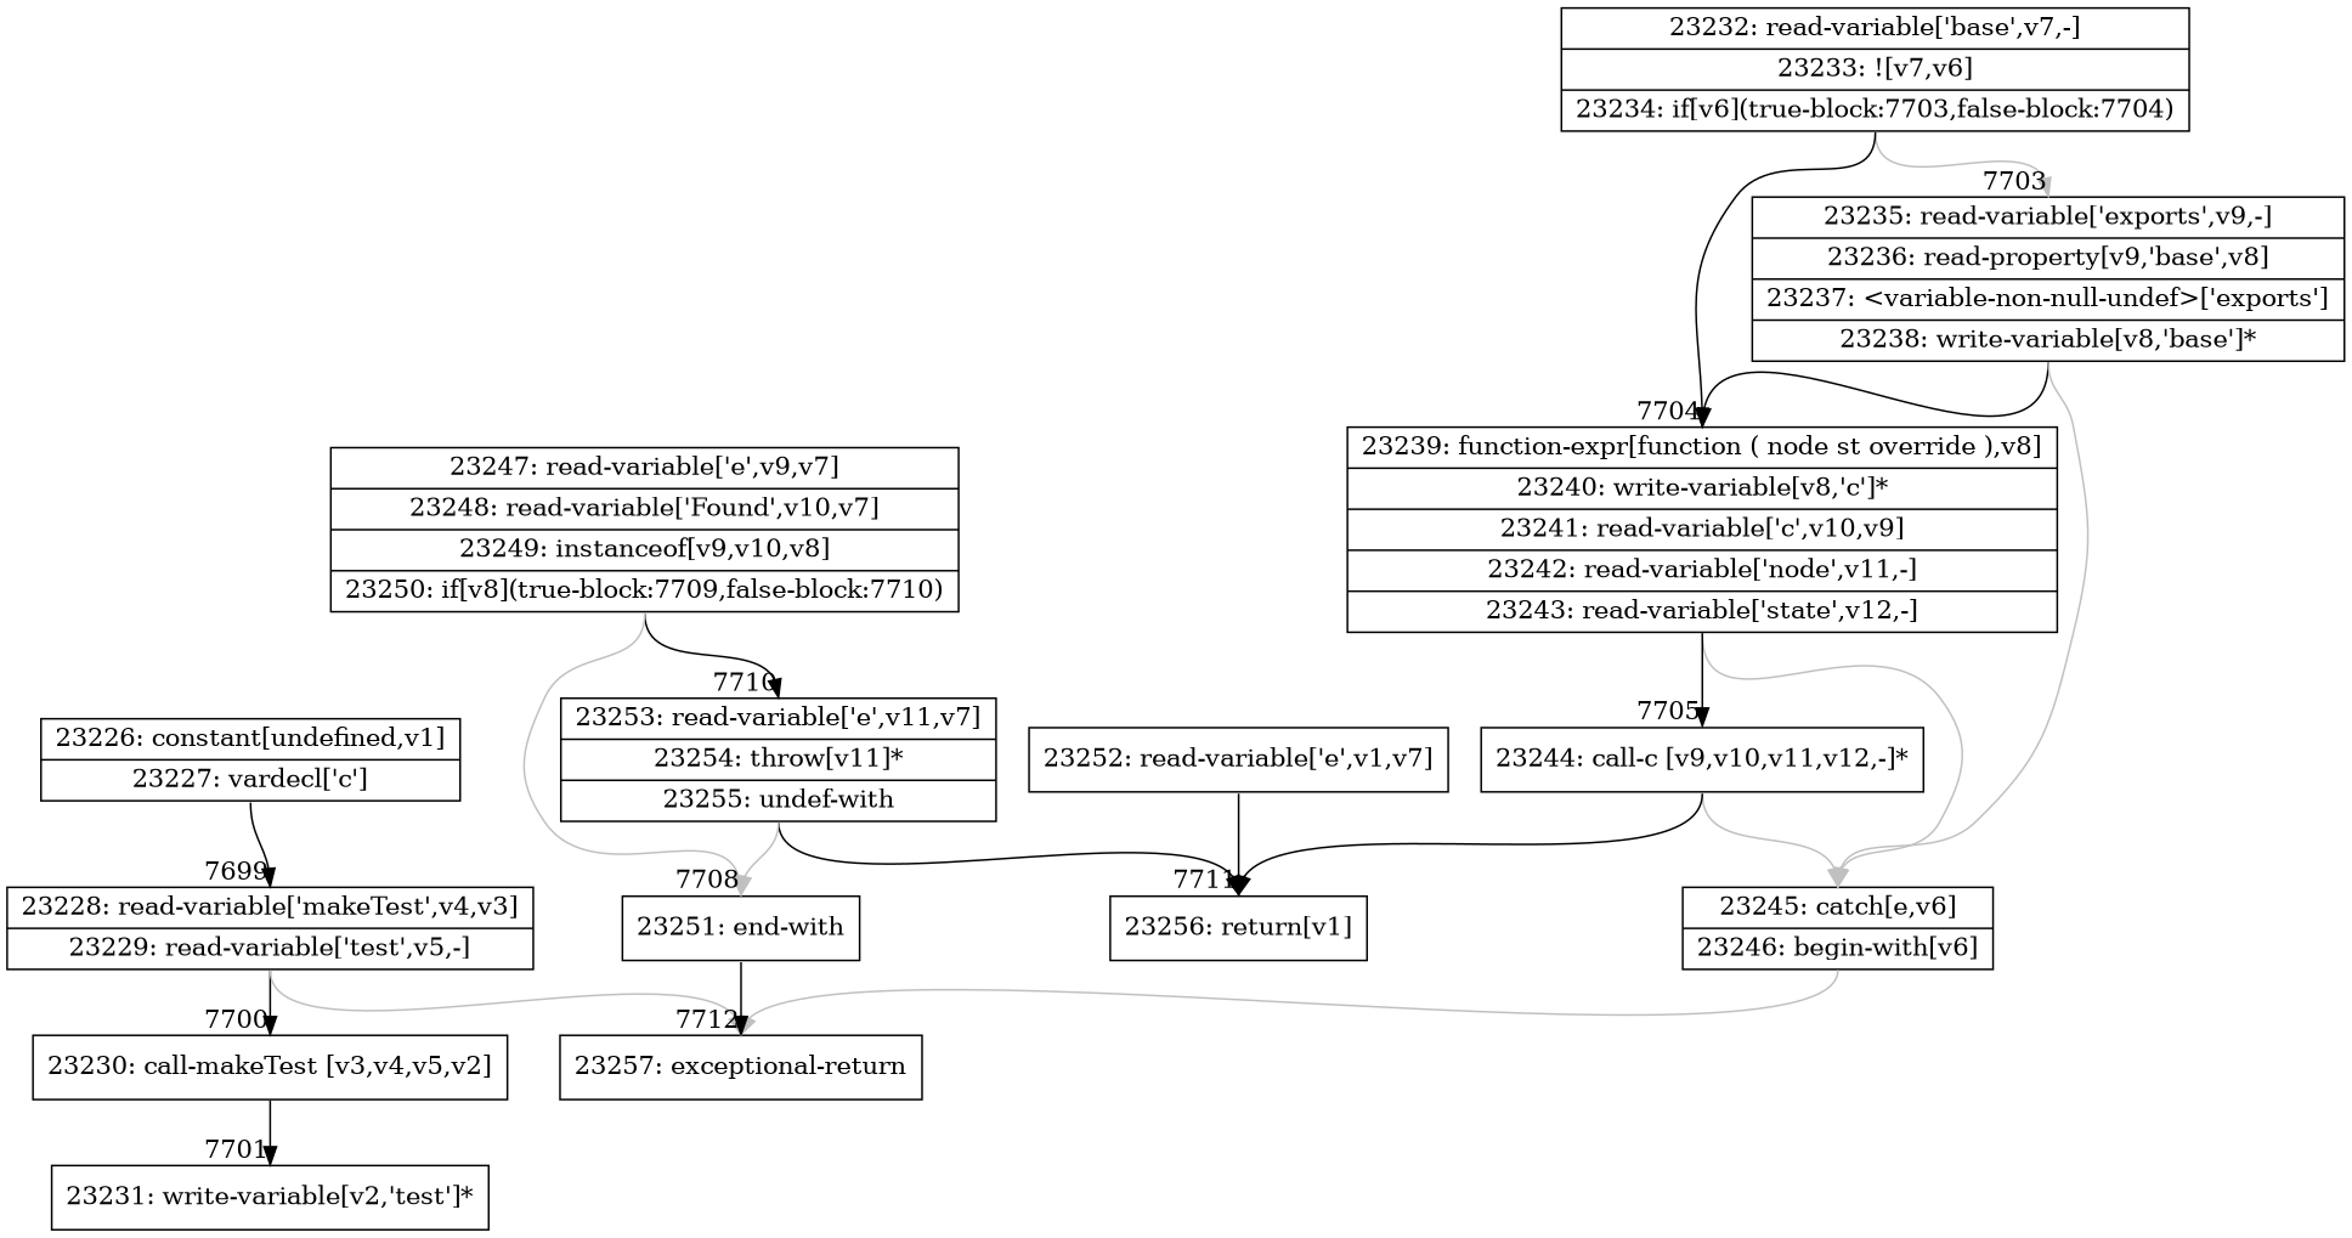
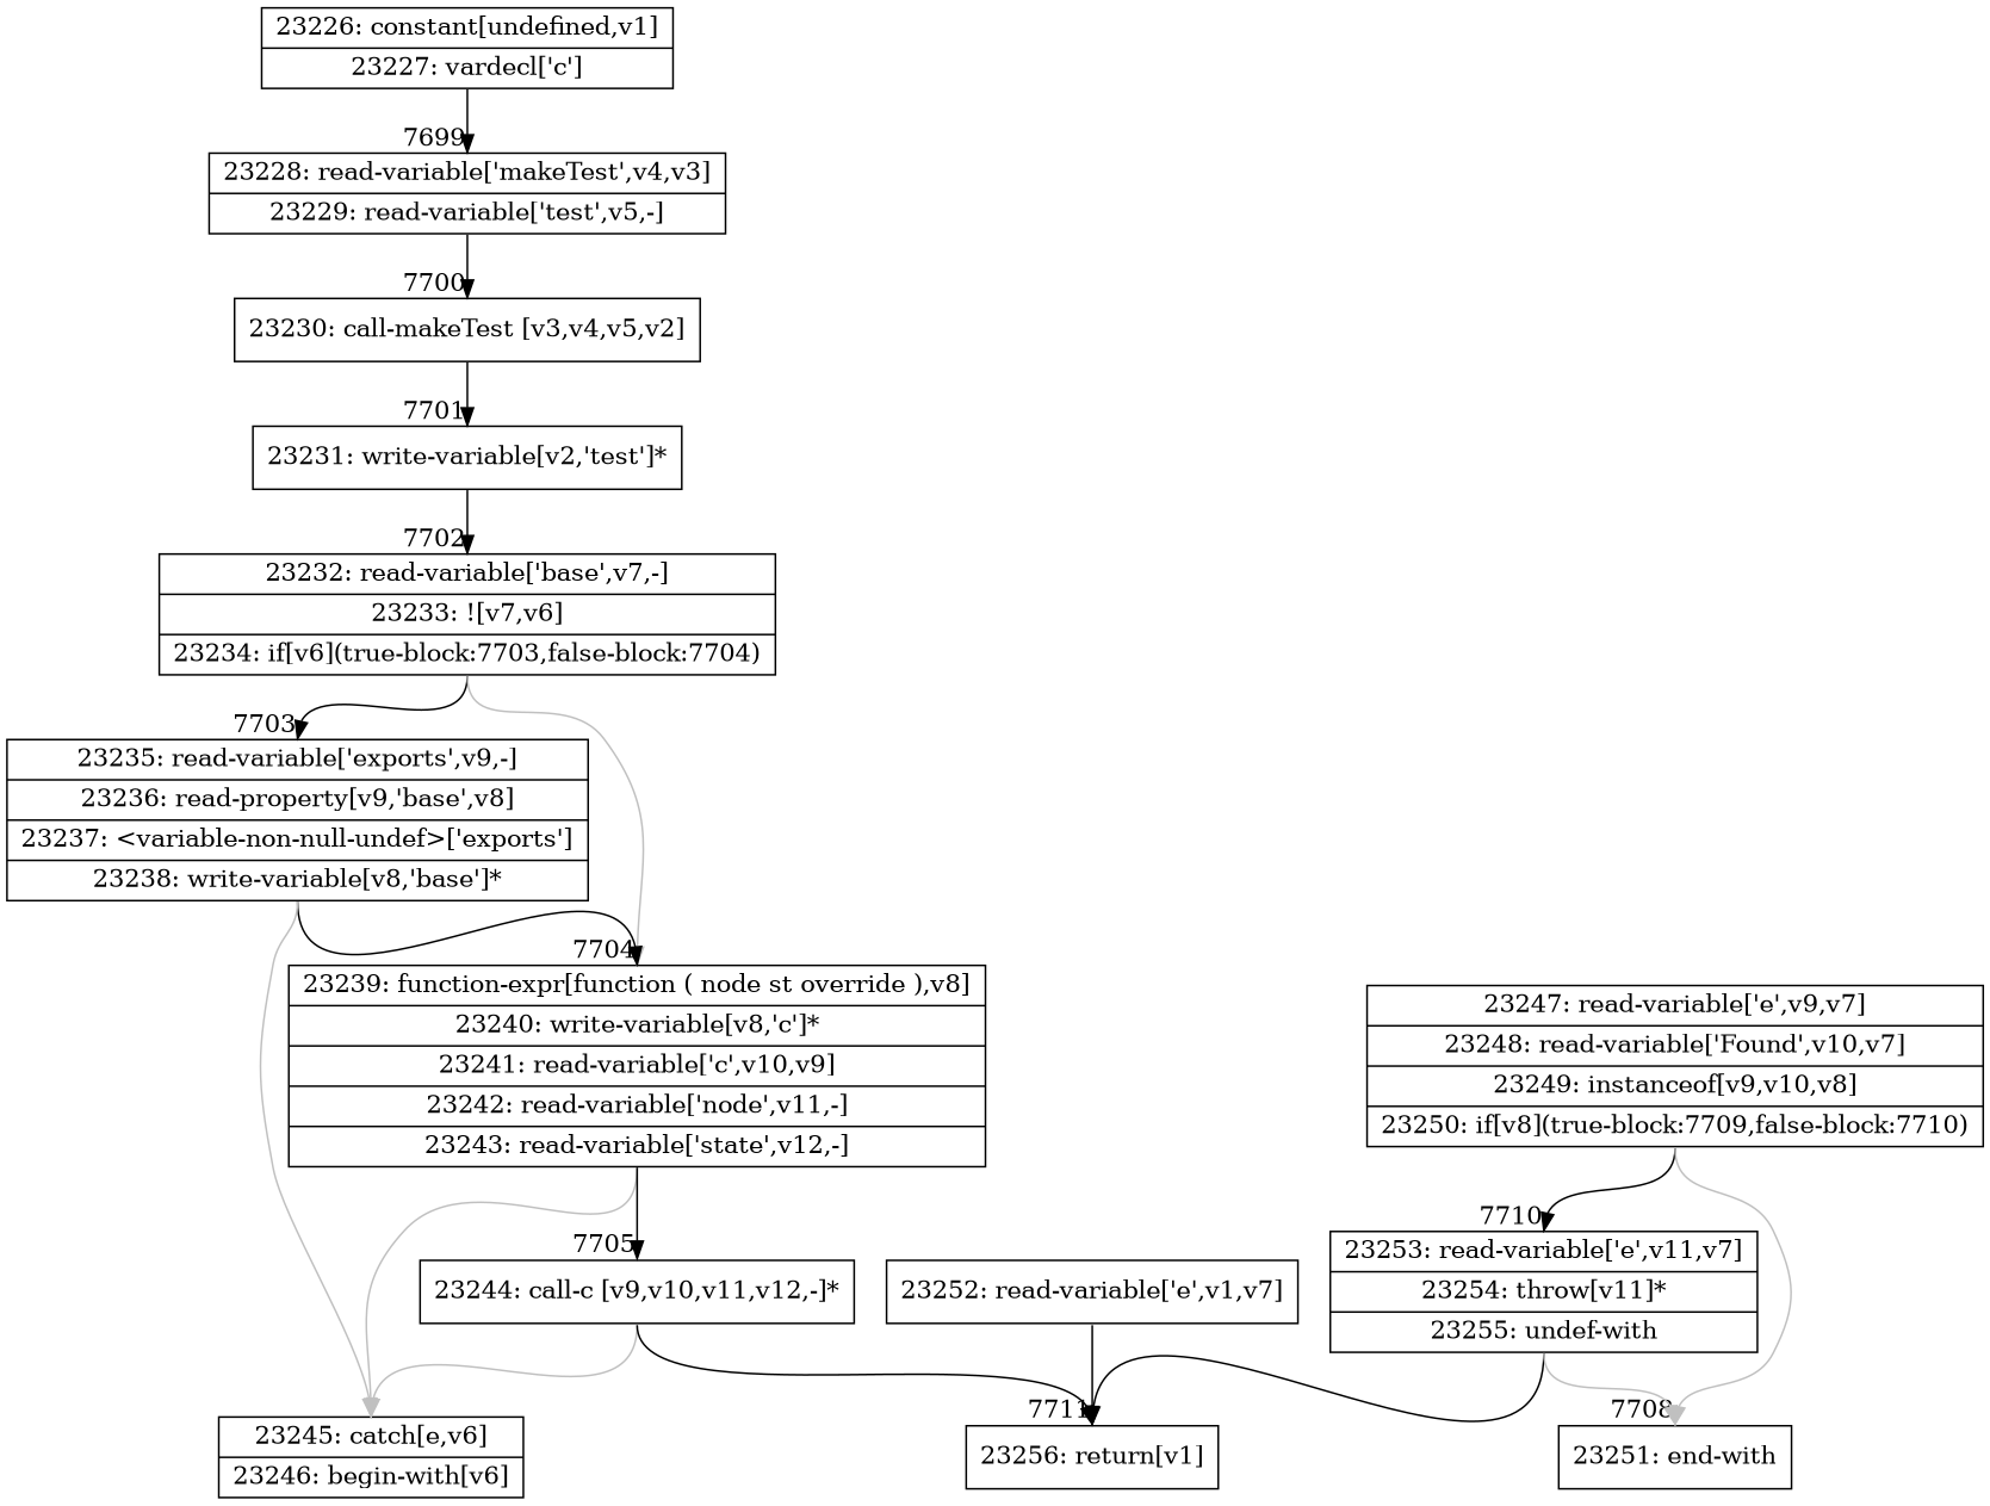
  digraph {
    rankdir=TD
    node [shape=record]
    edge [headport=n tailport=s]
    n1 [label="{23226: constant[undefined,v1]|23227: vardecl['c']}"]
    n2 [label="{23228: read-variable['makeTest',v4,v3]|23229: read-variable['test',v5,-]}"]
    n3 [label="{23230: call-makeTest [v3,v4,v5,v2]}"]
-   n4 [label="{23257: exceptional-return}"]
    n5 [label="{23231: write-variable[v2,'test']*}"]
    n6 [label="{23232: read-variable['base',v7,-]|23233: ![v7,v6]|23234: if[v6](true-block:7703,false-block:7704)}"]
    n7 [label="{23235: read-variable['exports',v9,-]|23236: read-property[v9,'base',v8]|23237: \<variable-non-null-undef\>['exports']|23238: write-variable[v8,'base']*}"]
    n8 [label="{23239: function-expr[function ( node st override ),v8]|23240: write-variable[v8,'c']*|23241: read-variable['c',v10,v9]|23242: read-variable['node',v11,-]|23243: read-variable['state',v12,-]}"]
    n9 [label="{23245: catch[e,v6]|23246: begin-with[v6]}"]
    n10 [label="{23244: call-c [v9,v10,v11,v12,-]*}"]
    n11 [label="{23256: return[v1]}"]
    n12 [label="{23247: read-variable['e',v9,v7]|23248: read-variable['Found',v10,v7]|23249: instanceof[v9,v10,v8]|23250: if[v8](true-block:7709,false-block:7710)}"]
    n13 [label="{23253: read-variable['e',v11,v7]|23254: throw[v11]*|23255: undef-with}"]
    n14 [label="{23251: end-with}"]
    n15 [label="{23252: read-variable['e',v1,v7]}"]
    n1 -> n2 [headlabel="      7699"]
    n2 -> n3 [headlabel="      7700"]
-   n2 -> n4 [color=gray headlabel="      7712"]
    n3 -> n5 [headlabel="      7701"]
-   n6 -> n7 [headlabel="      7703" color=gray]
-   n6 -> n8 [headlabel="      7704"]
+   n5 -> n6 [headlabel="      7702"]
+   n6 -> n7 [headlabel="      7703"]
+   n6 -> n8 [headlabel="      7704" color=gray]
    n7 -> n8
    n7 -> n9 [color=gray]
    n8 -> n9 [color=gray]
    n8 -> n10 [headlabel="      7705"]
-   n9 -> n4 [color=gray]
    n10 -> n9 [color=gray]
    n10 -> n11 [headlabel="      7711"]
    n12 -> n13 [headlabel="      7710"]
    n12 -> n14 [color=gray headlabel="      7708"]
    n13 -> n11
    n13 -> n14 [color=gray]
-   n14 -> n4
    n15 -> n11
  }
